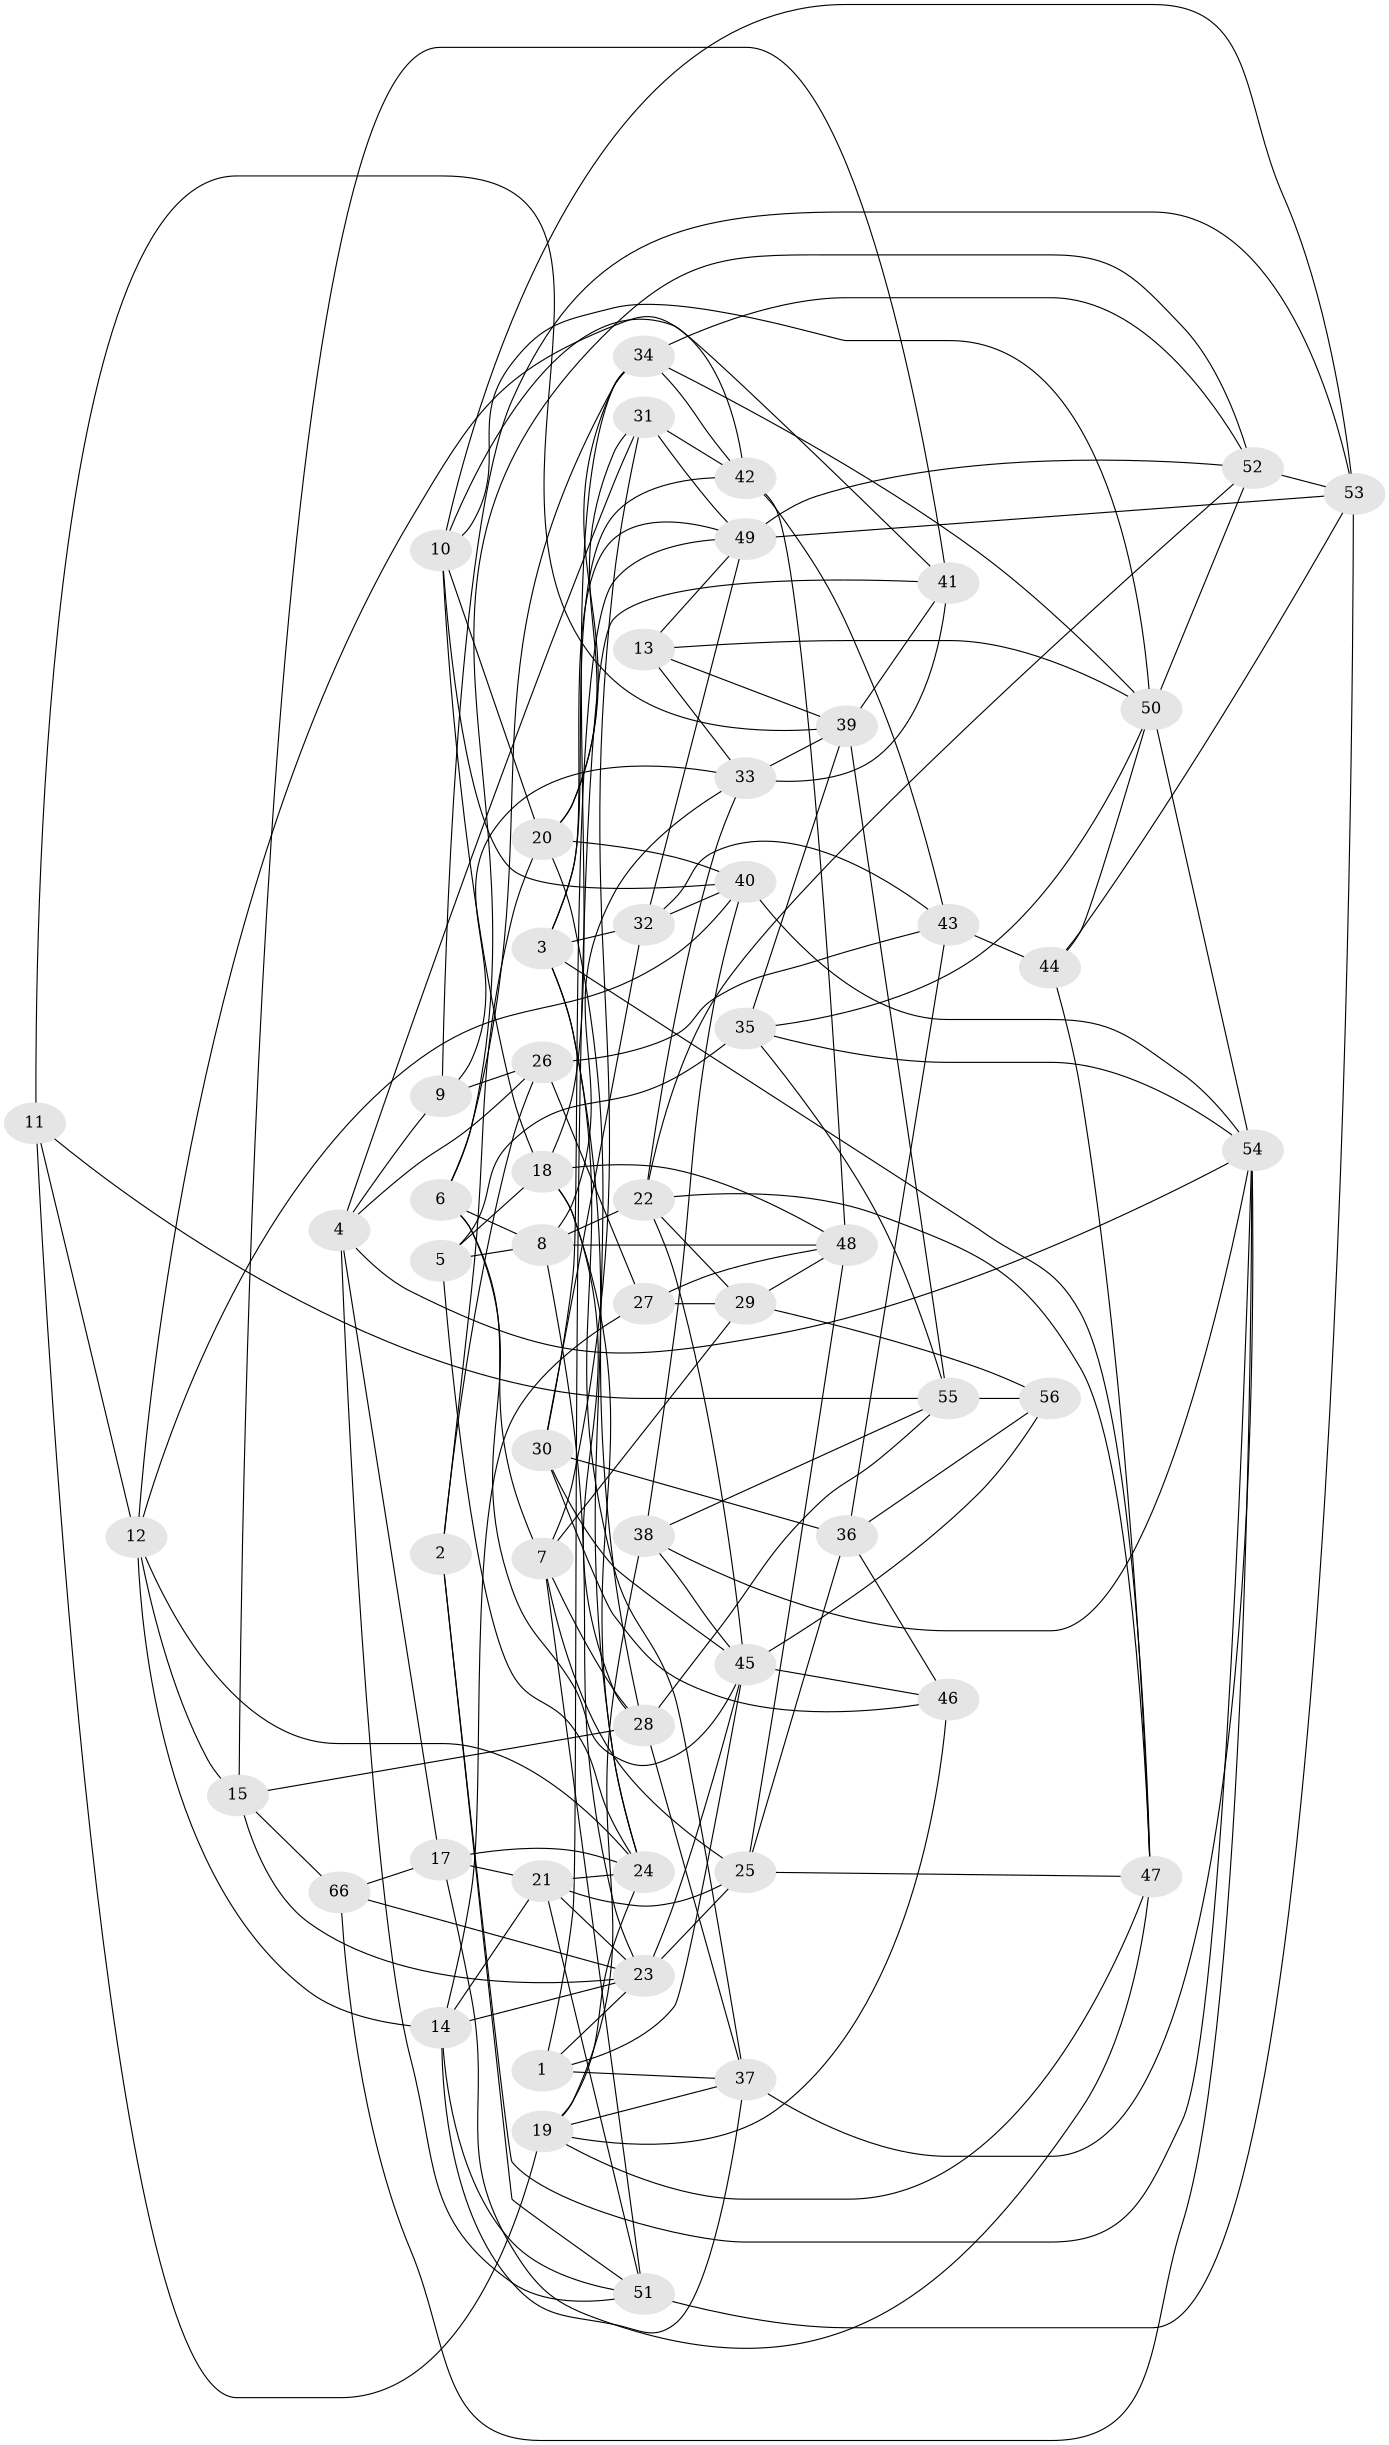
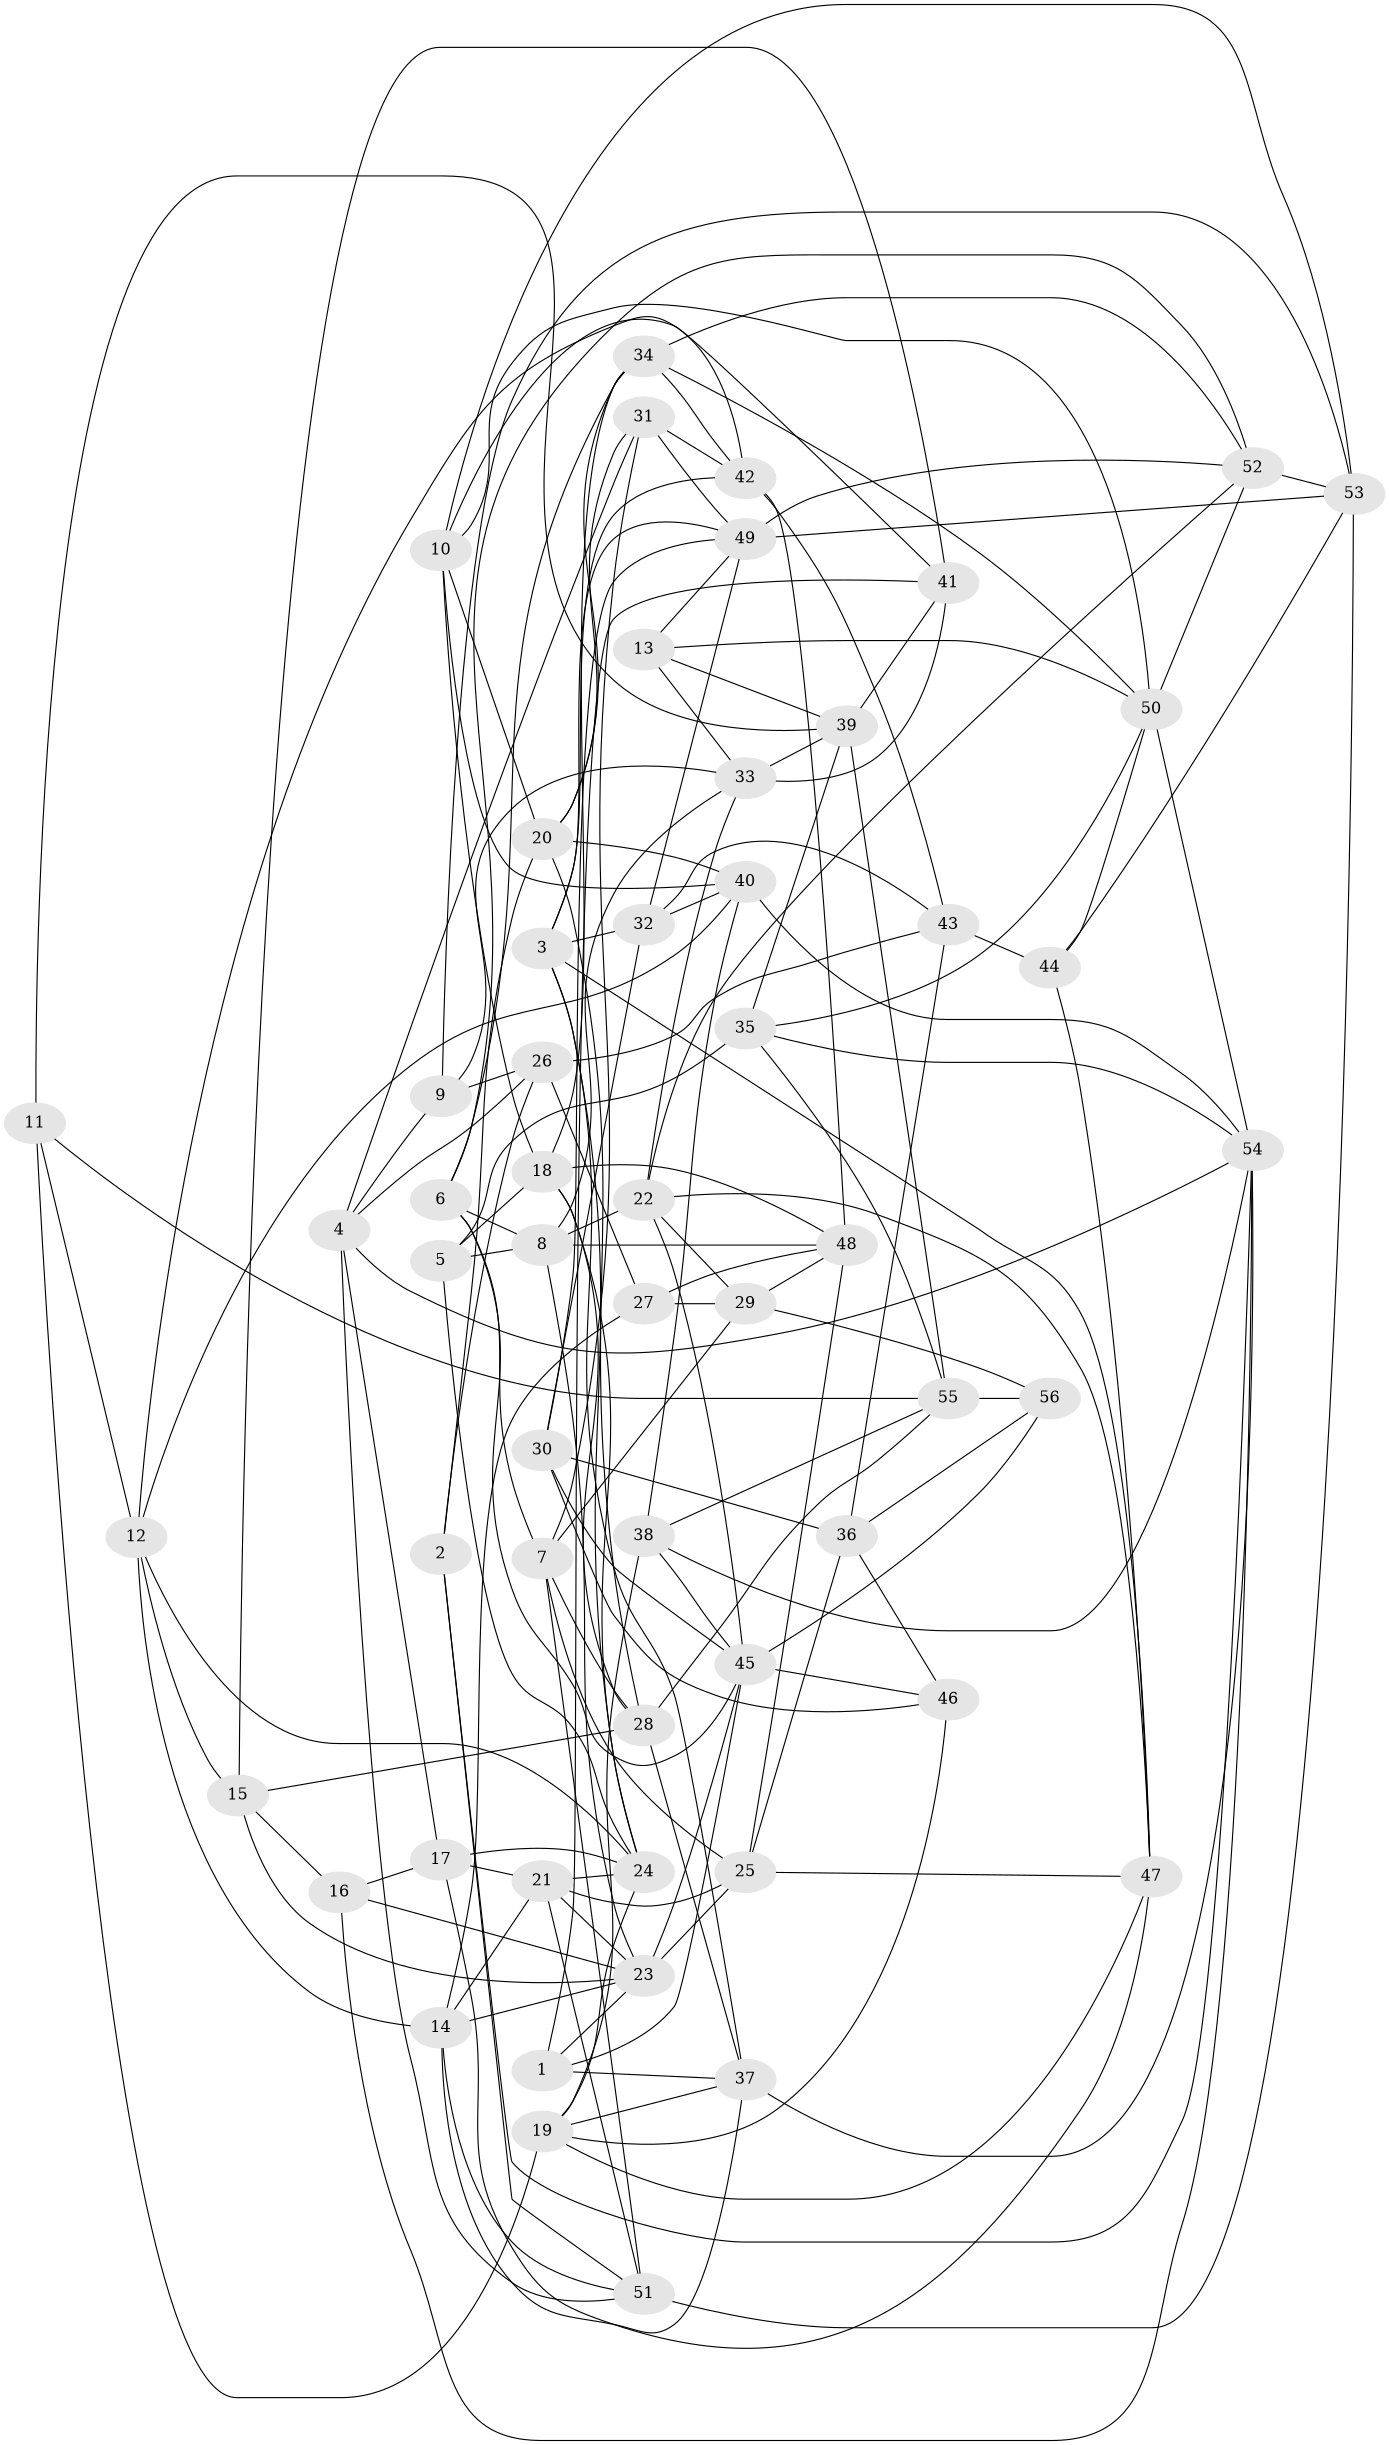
  graph {
    rankdir=LR
    node [color=gray90 style=filled]
    edge [weight=1.0]
    1
    23
    37
    41
    45
    25
    54
    46
    56
    2
    20
    26
    51
    31
    34
    28
    40
    27
    43
    53
    3
    24
    32
    42
    47
    49
    48
    52
    4
    9
    17
    33
    21
    5
    8
    18
    35
    22
    50
    39
    55
    6
    7
    29
    36
    10
    11
    12
    19
    14
    15
    38
-   16 [label=66]
+   16
    13
    44
    30
    1 -- 23
    1 -- 37
    1 -- 41
    1 -- 45
    23 -- 45
    23 -- 25
    37 -- 54
    45 -- 46
    45 -- 56
    25 -- 47
    25 -- 48
    25 -- 36
    2 -- 54
    2 -- 20
    2 -- 26
    2 -- 51
    20 -- 31
    20 -- 34
    20 -- 28
    20 -- 40
    26 -- 27
    26 -- 43 [weight=2.0]
    51 -- 53
    31 -- 42
    31 -- 49 [weight=2.0]
    34 -- 42
    34 -- 52
    34 -- 50
    28 -- 37
    28 -- 55
    40 -- 54
    27 -- 48
    27 -- 29
    43 -- 44
    3 -- 37
    3 -- 24
    3 -- 32
    3 -- 42
    3 -- 47
    3 -- 49
    32 -- 40
    32 -- 43
    32 -- 49
    42 -- 43
    42 -- 48
    49 -- 53
    49 -- 52
    52 -- 53
    4 -- 54
    4 -- 26
    4 -- 51
    4 -- 31
    4 -- 9
    4 -- 17
    9 -- 26
    9 -- 53
    9 -- 33
    17 -- 24 [weight=2.0]
    17 -- 47
    17 -- 21
    33 -- 41
    33 -- 39
    21 -- 23
    21 -- 25
    21 -- 51
    21 -- 24
    5 -- 24
    5 -- 8
    5 -- 18
    5 -- 35
    8 -- 23
    8 -- 48
    8 -- 33
    8 -- 22
    18 -- 34
    18 -- 28
    18 -- 24
    18 -- 48
    35 -- 54 [weight=2.0]
    35 -- 50
    35 -- 39
    35 -- 55
    22 -- 45
    22 -- 47
    22 -- 52
    22 -- 33
    22 -- 29
    50 -- 54 [weight=2.0]
    50 -- 52
    39 -- 41
    39 -- 55
    55 -- 56
    6 -- 45 [weight=2.0]
    6 -- 34
    6 -- 52
    6 -- 8
    6 -- 7
    7 -- 25
    7 -- 51
    7 -- 31
    7 -- 28
    7 -- 29
    29 -- 56 [weight=2.0]
    29 -- 48
    36 -- 46
    36 -- 56
    36 -- 43
    10 -- 41
    10 -- 20
    10 -- 40
    10 -- 53
    10 -- 18
    10 -- 50
    11 -- 39
    11 -- 55
    11 -- 12
    11 -- 19
    12 -- 40
    12 -- 24
    12 -- 42
    12 -- 14
    12 -- 15
    19 -- 37
    19 -- 46
    19 -- 24
    19 -- 47
    19 -- 38
    14 -- 23
    14 -- 37
    14 -- 51
    14 -- 27
    14 -- 21
    15 -- 23
    15 -- 41 [weight=2.0]
    15 -- 28
    15 -- 16
    38 -- 45
    38 -- 54
    38 -- 40
    38 -- 55
    16 -- 23
    16 -- 54
    16 -- 17
    13 -- 49
    13 -- 33
    13 -- 50
    13 -- 39
    44 -- 53
    44 -- 47
    44 -- 50
    30 -- 45
    30 -- 46
    30 -- 32 [weight=2.0]
    30 -- 49
    30 -- 36
  }
